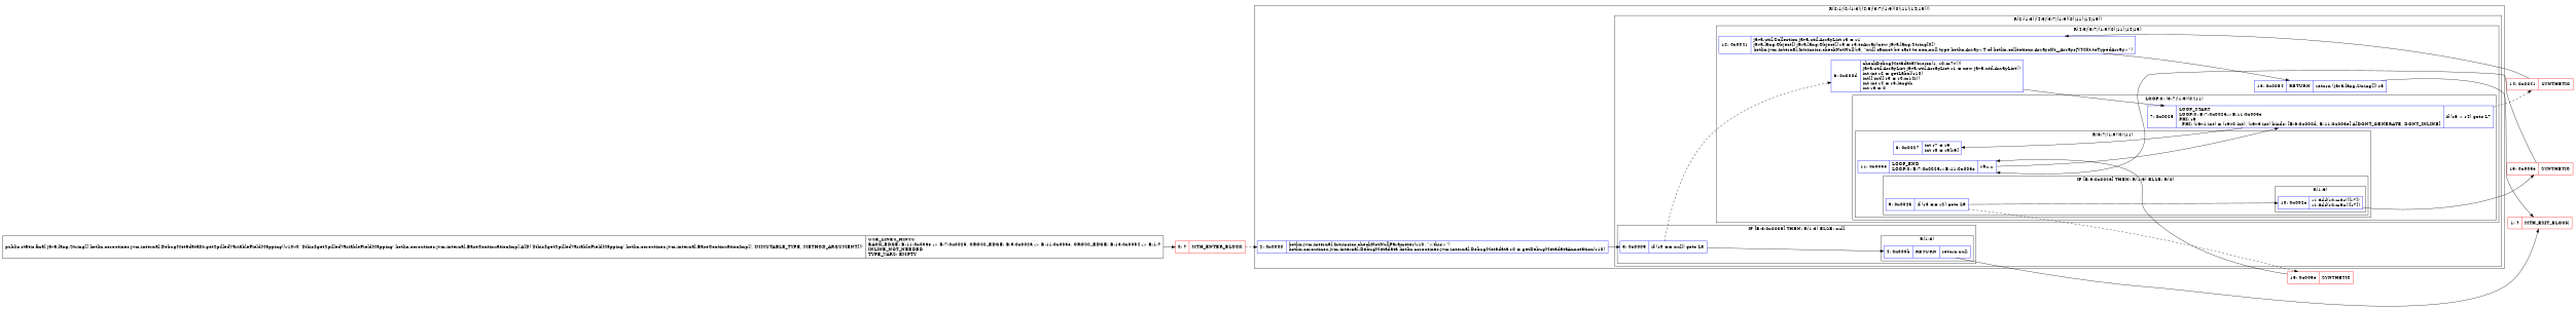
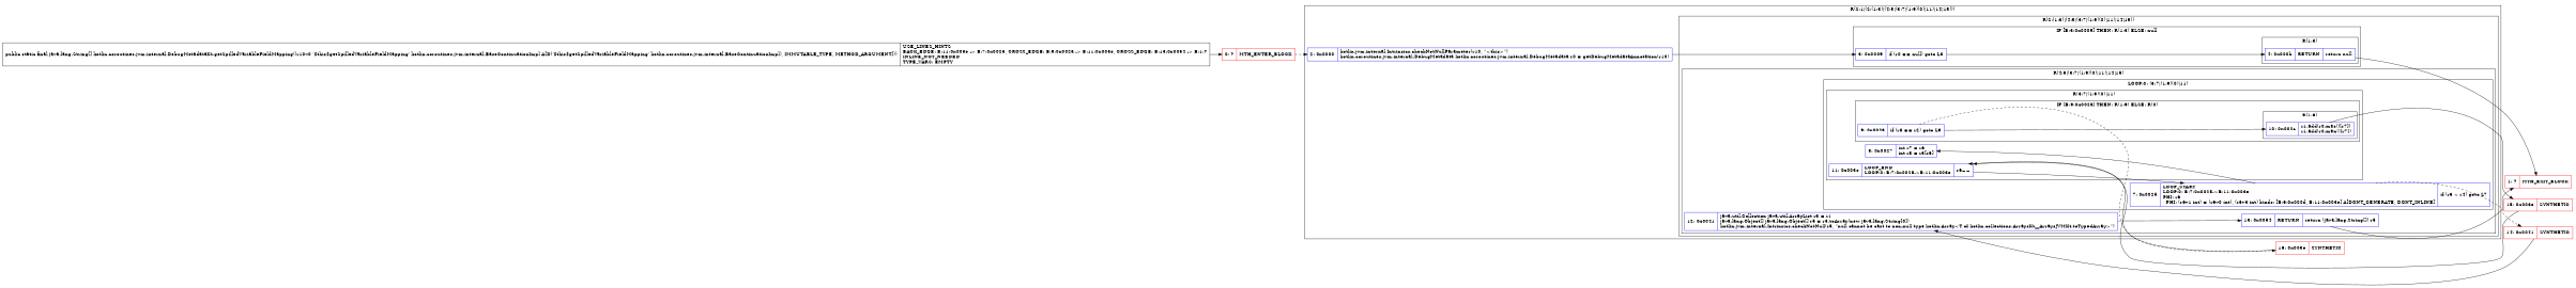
  digraph {
    rankdir=LR
    node [color=blue shape=record]
    n1 [label="{4\:\ 0x000b|RETURN\l|return null\l}"]
    n2 [label="{3\:\ 0x0009|if (r0 == null) goto L3\l}"]
    n3 [label="{10\:\ 0x002c|r1.add(r0.m8s()[r7])\lr1.add(r0.m9n()[r7])\l}"]
    n4 [label="{9\:\ 0x002a|if (r8 == r2) goto L9\l}"]
    n5 [label="{8\:\ 0x0027|int r7 = r6\lint r8 = r3[r6]\l}"]
    n6 [label="{11\:\ 0x003e|LOOP_END\lLOOP:0: B:7:0x0025\-\>B:11:0x003e\l|r6++\l}"]
    n7 [label="{7\:\ 0x0025|LOOP_START\lLOOP:0: B:7:0x0025\-\>B:11:0x003e\lPHI: r6 \l  PHI: (r6v1 int) = (r6v0 int), (r6v3 int) binds: [B:6:0x000d, B:11:0x003e] A[DONT_GENERATE, DONT_INLINE]\l|if (r6 \< r4) goto L7\l}"]
-   n8 [label="{6\:\ 0x000d|checkDebugMetadataVersion(1, r0.m7v())\ljava.util.ArrayList java.util.ArrayList r1 = new java.util.ArrayList()\lint int r2 = getLabel(r10)\lint[] int[] r3 = r0.m12i()\lint int r4 = r3.length\lint r6 = 0\l}"]
    n9 [label="{12\:\ 0x0041|java.util.Collection java.util.ArrayList r3 = r1\ljava.lang.Object[] java.lang.Object[] r5 = r3.toArray(new java.lang.String[0])\lkotlin.jvm.internal.Intrinsics.checkNotNull(r5, \"null cannot be cast to non\-null type kotlin.Array\<T of kotlin.collections.ArraysKt__ArraysJVMKt.toTypedArray\>\")\l}"]
    n10 [label="{13\:\ 0x0054|RETURN\l|return (java.lang.String[]) r5\l}"]
    n11 [label="{2\:\ 0x0000|kotlin.jvm.internal.Intrinsics.checkNotNullParameter(r10, \"\<this\>\")\lkotlin.coroutines.jvm.internal.DebugMetadata kotlin.coroutines.jvm.internal.DebugMetadata r0 = getDebugMetadataAnnotation(r10)\l}"]
    n12 [color=red label="{1\:\ ?|MTH_EXIT_BLOCK\l}"]
    n13 [color=red label="{15\:\ 0x003e|SYNTHETIC\l}"]
    n14 [color=red label="{16\:\ 0x003e|SYNTHETIC\l}"]
    n15 [color=red label="{14\:\ 0x0041|SYNTHETIC\l}"]
    n16 [color=red label="{0\:\ ?|MTH_ENTER_BLOCK\l}"]
    n17 [label="{public static final java.lang.String[] kotlin.coroutines.jvm.internal.DebugMetadataKt.getSpilledVariableFieldMapping((r10v0 '$this$getSpilledVariableFieldMapping' kotlin.coroutines.jvm.internal.BaseContinuationImpl A[D('$this$getSpilledVariableFieldMapping' kotlin.coroutines.jvm.internal.BaseContinuationImpl), IMMUTABLE_TYPE, METHOD_ARGUMENT]))  | USE_LINES_HINTS\lBACK_EDGE: B:11:0x003e \-\> B:7:0x0025, CROSS_EDGE: B:9:0x002a \-\> B:11:0x003e, CROSS_EDGE: B:13:0x0054 \-\> B:1:?\lINLINE_NOT_NEEDED\lTYPE_VARS: EMPTY\l}" color=""]
    subgraph cluster_1 {
      label="R(2:1|(2:(1:3)|(4:5|(3:7|(1:9)(0)|11)|14|15)))"
      n11
      subgraph cluster_2 {
        label="R(2:(1:3)|(4:5|(3:7|(1:9)(0)|11)|14|15))"
        subgraph cluster_3 {
          label="IF [B:3:0x0009] THEN: R(1:3) ELSE: null"
          n2
          subgraph cluster_4 {
            label="R(1:3)"
            n1
          }
        }
        subgraph cluster_5 {
          label="R(4:5|(3:7|(1:9)(0)|11)|14|15)"
-         n8
          n9
          n10
          subgraph cluster_6 {
            label="LOOP:0: (3:7|(1:9)(0)|11)"
            n7
            subgraph cluster_7 {
              label="R(3:7|(1:9)(0)|11)"
              n5
              n6
              subgraph cluster_8 {
                label="IF [B:9:0x002a] THEN: R(1:9) ELSE: R(0)"
                n4
                subgraph cluster_9 {
                  label="R(1:9)"
                  n3
                }
                subgraph cluster_10 {
                  label="R(0)"
                }
              }
            }
          }
        }
      }
    }
    n1 -> n12
    n2 -> n1
-   n2 -> n8 [style=dashed]
    n3 -> n13
    n4 -> n3
    n4 -> n14 [style=dashed]
    n6 -> n7
    n7 -> n5
    n7 -> n15 [style=dashed]
-   n8 -> n7
    n9 -> n10
    n10 -> n12
    n11 -> n2
    n13 -> n6
    n14 -> n6
    n15 -> n9
    n16 -> n11 [style=dashed]
    n17 -> n16
  }
